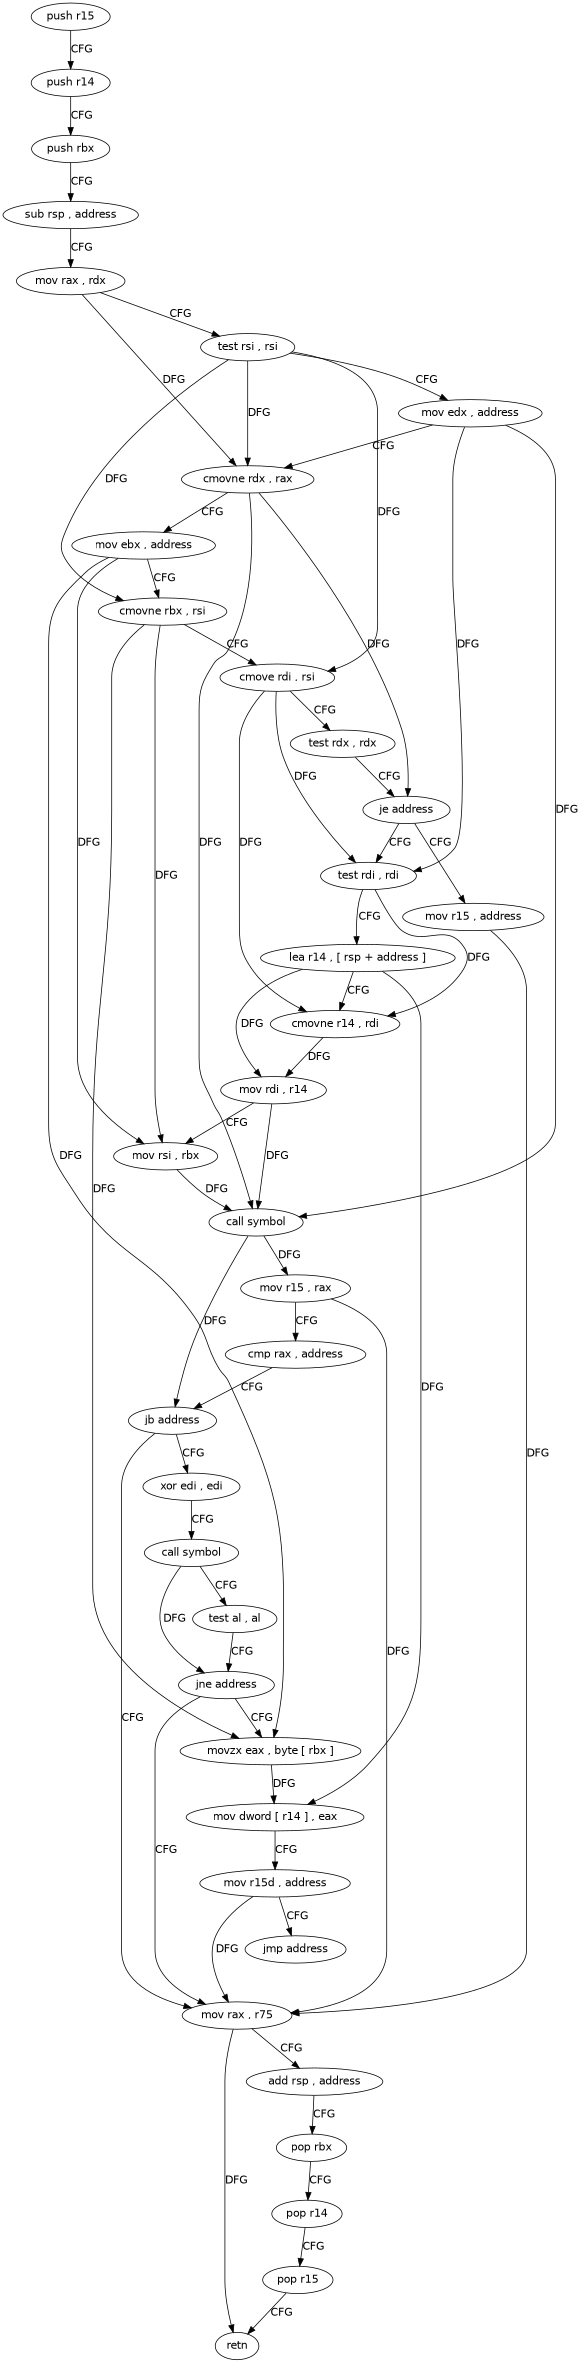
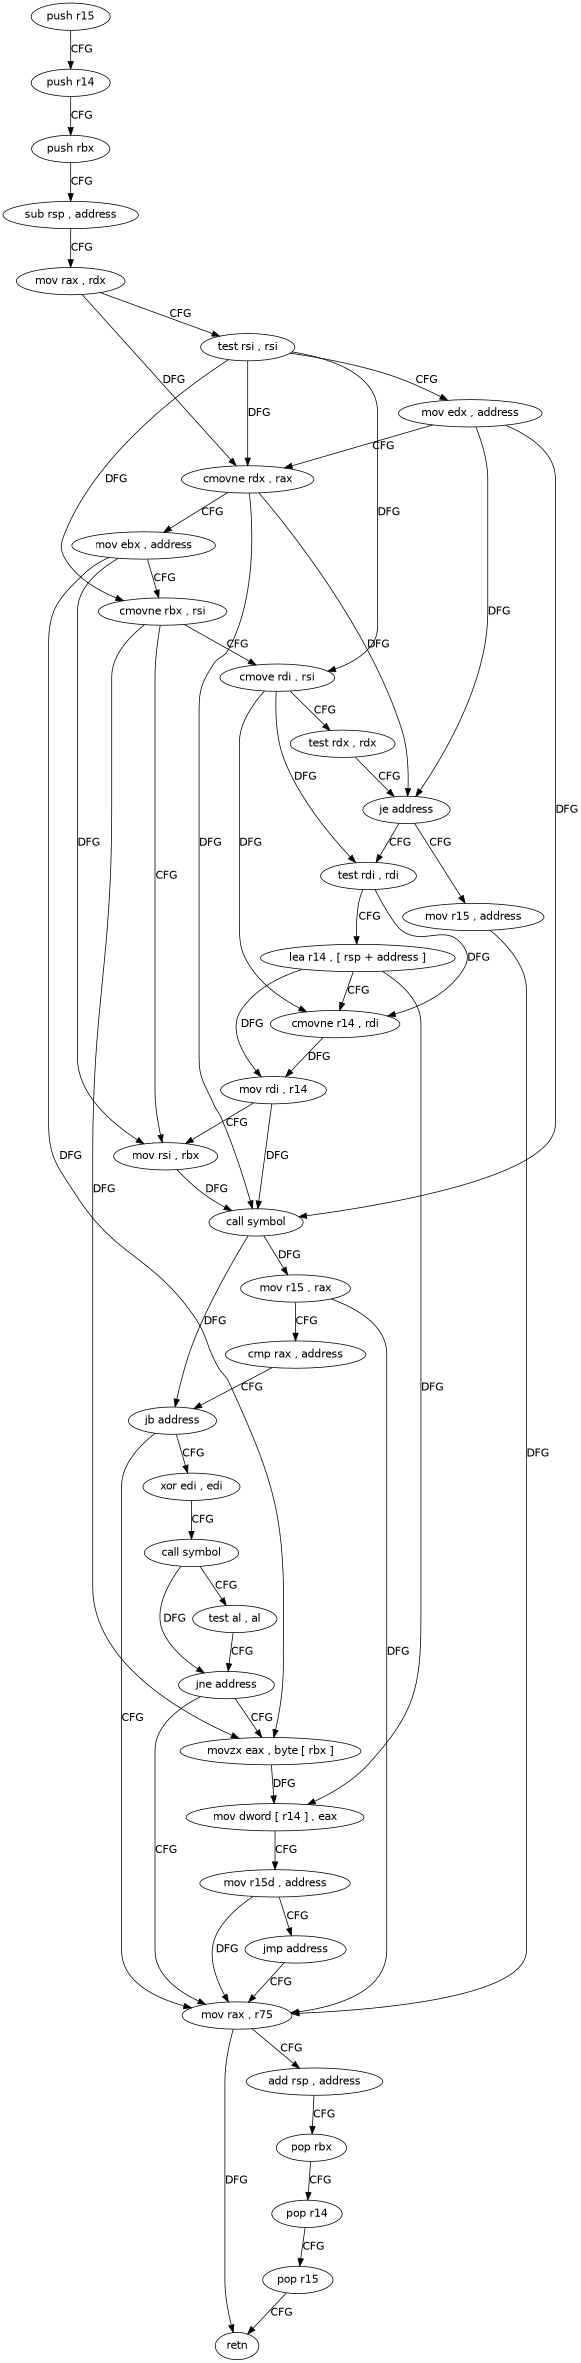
  digraph {
    fontname="DejaVu Sans"
    node [fontname="DejaVu Sans"]
    edge [fontname="DejaVu Sans"]
    n1 [label="push r15"]
    n2 [label="push r14"]
    n3 [label="push rbx"]
    n4 [label="sub rsp , address"]
    n5 [label="mov rax , rdx"]
    n6 [label="test rsi , rsi"]
    n7 [label="cmovne rdx , rax"]
    n8 [label="mov edx , address"]
    n9 [label="cmovne rbx , rsi"]
    n10 [label="cmove rdi , rsi"]
    n11 [label="je address"]
    n12 [label="call symbol"]
    n13 [label="mov ebx , address"]
    n14 [label="mov rsi , rbx"]
    n15 [label="movzx eax , byte [ rbx ]"]
    n16 [label="test rdx , rdx"]
    n17 [label="test rdi , rdi"]
    n18 [label="cmovne r14 , rdi"]
    n19 [label="mov r15 , address"]
    n20 [label="mov r15 , rax"]
    n21 [label="jb address"]
    n22 [label="mov dword [ r14 ] , eax"]
    n23 [label="lea r14 , [ rsp + address ]"]
    n24 [label="mov rdi , r14"]
    n25 [label="mov rax , r75"]
    n26 [label="add rsp , address"]
    n27 [label=retn]
    n28 [label="pop rbx"]
    n29 [label="mov r15d , address"]
    n30 [label="cmp rax , address"]
    n31 [label="xor edi , edi"]
    n32 [label="call symbol"]
    n33 [label="test al , al"]
    n34 [label="jne address"]
    n35 [label="pop r14"]
    n36 [label="pop r15"]
    n37 [label="jmp address"]
    n1 -> n2 [label=CFG]
    n2 -> n3 [label=CFG]
    n3 -> n4 [label=CFG]
    n4 -> n5 [label=CFG]
    n5 -> n6 [label=CFG]
    n5 -> n7 [label=DFG]
    n6 -> n7 [label=DFG]
    n6 -> n8 [label=CFG]
    n6 -> n9 [label=DFG]
    n6 -> n10 [label=DFG]
    n7 -> n11 [label=DFG]
    n7 -> n12 [label=DFG]
    n7 -> n13 [label=CFG]
    n8 -> n7 [label=CFG]
-   n8 -> n17 [label=DFG]
+   n8 -> n11 [label=DFG]
    n8 -> n12 [label=DFG]
    n9 -> n10 [label=CFG]
-   n9 -> n14 [label=DFG]
+   n9 -> n14 [label=CFG]
    n9 -> n15 [label=DFG]
    n10 -> n16 [label=CFG]
    n10 -> n17 [label=DFG]
    n10 -> n18 [label=DFG]
    n11 -> n17 [label=CFG]
    n11 -> n19 [label=CFG]
    n12 -> n20 [label=DFG]
    n12 -> n21 [label=DFG]
    n13 -> n9 [label=CFG]
    n13 -> n14 [label=DFG]
    n13 -> n15 [label=DFG]
    n14 -> n12 [label=DFG]
    n15 -> n22 [label=DFG]
    n16 -> n11 [label=CFG]
    n17 -> n18 [label=DFG]
    n17 -> n23 [label=CFG]
    n18 -> n24 [label=DFG]
    n19 -> n25 [label=DFG]
    n20 -> n25 [label=DFG]
    n20 -> n30 [label=CFG]
    n21 -> n25 [label=CFG]
    n21 -> n31 [label=CFG]
    n22 -> n29 [label=CFG]
    n23 -> n18 [label=CFG]
    n23 -> n22 [label=DFG]
    n23 -> n24 [label=DFG]
    n24 -> n12 [label=DFG]
    n24 -> n14 [label=CFG]
    n25 -> n26 [label=CFG]
    n25 -> n27 [label=DFG]
    n26 -> n28 [label=CFG]
    n28 -> n35 [label=CFG]
    n29 -> n25 [label=DFG]
    n29 -> n37 [label=CFG]
    n30 -> n21 [label=CFG]
    n31 -> n32 [label=CFG]
    n32 -> n33 [label=CFG]
    n32 -> n34 [label=DFG]
    n33 -> n34 [label=CFG]
    n34 -> n15 [label=CFG]
    n34 -> n25 [label=CFG]
    n35 -> n36 [label=CFG]
    n36 -> n27 [label=CFG]
+   n37 -> n25 [label=CFG]
  }
